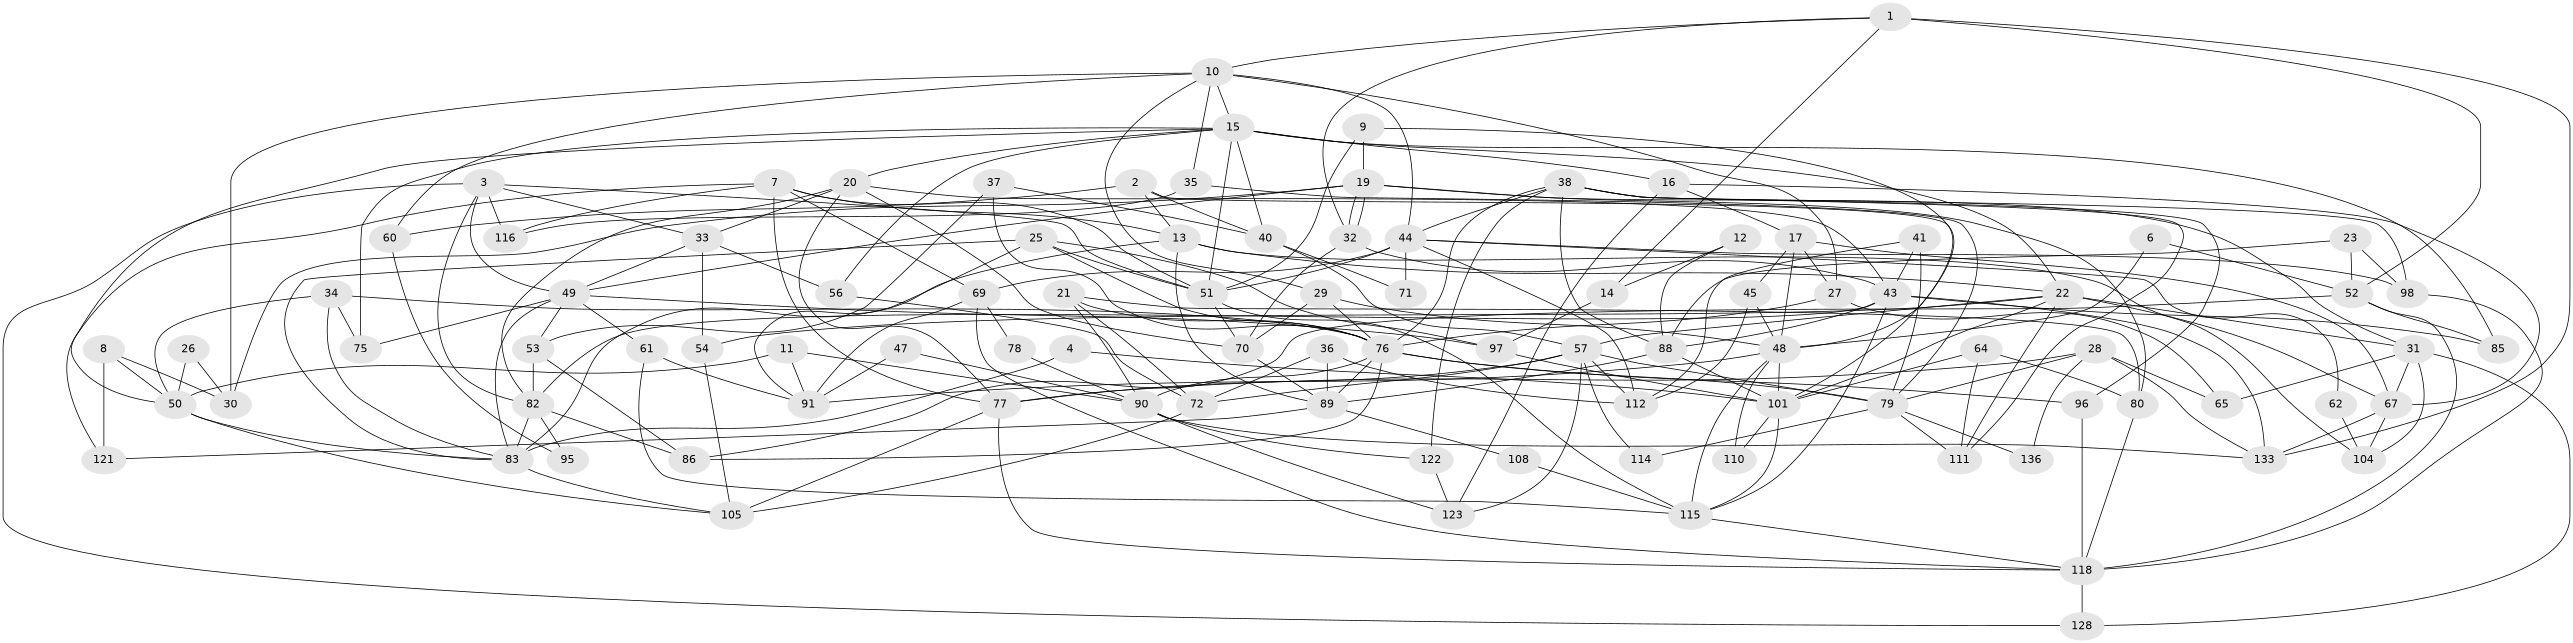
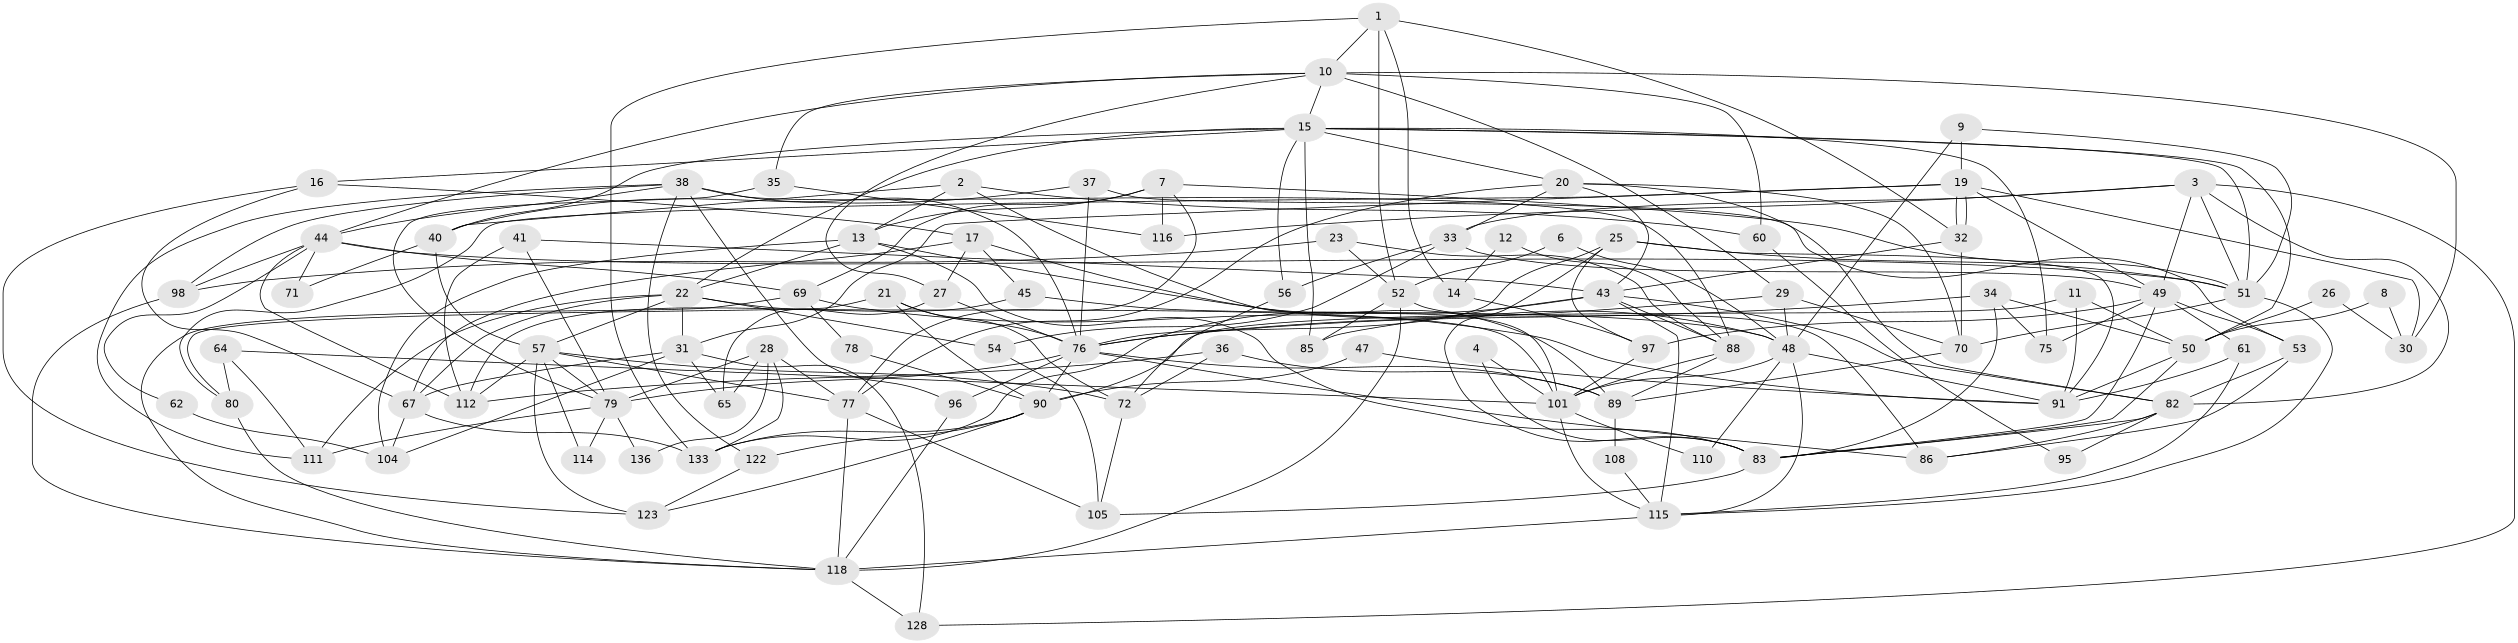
  graph {
    fontname="DejaVu Sans"
    node [color=gray90 fontname="DejaVu Sans" style=filled]
    edge [fontname="DejaVu Sans"]
    1 [super="+107"]
    10 [super="+59"]
    14
    32
    52 [super="+63"]
    133
    60
    30 [super="+58"]
    15 [super="+24"]
    27
    29
    35
    44 [super="+46"]
    97
    43 [super="+99"]
    70 [super="+120"]
    85
    86
    118 [super="+119"]
    13 [super="+94"]
    83 [super="+106"]
    22 [super="+96"]
    89
    104 [super="+117"]
    2
    40
    101 [super="+124"]
    57 [super="+100"]
    71
    95
    115 [super="+127"]
    110
    3 [super="+18"]
    33 [super="+137"]
    49 [super="+55"]
    51
    82 [super="+130"]
    116
    128
    56
    54
    75
    53
    61
    4 [super="+5"]
    26
    50 [super="+74"]
    105
    48 [super="+113"]
    91 [super="+134"]
    6
    7 [super="+81"]
    69 [super="+131"]
    77 [super="+125"]
-   121
    78
    8
    19 [super="+42"]
    31 [super="+68"]
    80 [super="+92"]
    9
    16
    20 [super="+66"]
    76 [super="+132"]
    65
    79 [super="+87"]
    98 [super="+126"]
    112
    62
    11
    90 [super="+103"]
    123
    122
    12
    n75 [label=88 super="+102"]
    67 [super="+109"]
    111
    108
    17 [super="+73"]
    72
    45
    47
    21 [super="+135"]
    n84 [label=96]
    114
    23
    25 [super="+129"]
    28
    136
    34 [super="+39"]
    36
    37
    38 [super="+88"]
    41
    64
    1 -- 10
    1 -- 14
    1 -- 32
    1 -- 52
    1 -- 133
    10 -- 60
    10 -- 30
    10 -- 15
    10 -- 27
    10 -- 29
    10 -- 35
    10 -- 44
    14 -- 97
    32 -- 43
    32 -- 70
    52 -- 85
    52 -- 86
    52 -- 118
    60 -- 95
    15 -- 85
    15 -- 22
    15 -- 40
    15 -- 51
    15 -- 56
    15 -- 75
    15 -- 50
    15 -- 16
    15 -- 20
    27 -- 76
    27 -- 65
    29 -- 70
    29 -- 48
    29 -- 76
    35 -- 116
    35 -- 79
    44 -- 71
    44 -- 51
    44 -- 69
    44 -- 98
    44 -- 112
    44 -- 62
    97 -- 101
    43 -- 133
    43 -- 85
    43 -- 115
    43 -- 82
    43 -- n75
    70 -- 89
    118 -- 128
    13 -- 83
    13 -- 22
    13 -- 89
    13 -- 104
    83 -- 105
    22 -- 101
    22 -- 57 [weight=2]
    22 -- 54
    22 -- 31
    22 -- 67
    22 -- 111
-   89 -- 121
    89 -- 108
    2 -- 60
    2 -- 13
    2 -- 40
    2 -- 101
    40 -- 57
    40 -- 71
    101 -- 115
    101 -- 110
    57 -- 77
    57 -- 79
    57 -- 112
    57 -- 123
    57 -- 72
    57 -- 114
    115 -- 118
    3 -- 33
    3 -- 49
    3 -- 51
    3 -- 82
    3 -- 116
    3 -- 128
    33 -- 49
    33 -- 56
    33 -- 54
    49 -- 97
    49 -- 83
    49 -- 75
    49 -- 53
    49 -- 61
    51 -- 70
    51 -- 115
    82 -- 86
    82 -- 83
    82 -- 95
    56 -- 72
    54 -- 105
    53 -- 86
    53 -- 82
    61 -- 115
    61 -- 91
    4 -- 83 [weight=3]
    4 -- 101
    26 -- 30
    26 -- 50
    50 -- 83
-   50 -- 105
+   50 -- 91
    48 -- 101
    48 -- 115
    48 -- 110
    48 -- 91
    6 -- 52 [weight=2]
    6 -- 48
    7 -- 13
    7 -- 51
    7 -- 116
    7 -- 69
    7 -- 77
-   7 -- 121
    69 -- 118
    69 -- 91
    69 -- 78
    77 -- 118
    77 -- 105
    78 -- 90
    8 -- 30
    8 -- 50
-   8 -- 121
    19 -- 32
    19 -- 32
    19 -- 30
    19 -- 49
    19 -- 31 [weight=2]
    19 -- 80
    31 -- 104
    31 -- 128
    31 -- 65
    31 -- 67
    80 -- 118
    9 -- 51
    9 -- 48
    9 -- 19
    16 -- 123
    16 -- 67
    16 -- 17
    20 -- 43
    20 -- 70
    20 -- 33
    20 -- 82
    20 -- 77
    76 -- 86
    76 -- 89
    76 -- 79
    76 -- 90
    76 -- n84
    79 -- 111
    79 -- 114
    79 -- 136
    98 -- 118
    62 -- 104
    11 -- 50
    11 -- 91
    11 -- 90
    90 -- 133
    90 -- 123
    90 -- 122
    122 -- 123
    12 -- 14
    12 -- n75
    n75 -- 89
    n75 -- 101
    67 -- 133
    67 -- 104
    108 -- 115
    17 -- 27
    17 -- 48
    17 -- 67
    17 -- 45
    72 -- 105
    45 -- 48
    45 -- 112
    47 -- 91
    47 -- 90
    21 -- 80
    21 -- 76
    21 -- 90
    21 -- 72
    n84 -- 118
    23 -- 52
    23 -- 98
    23 -- n75
    25 -- 97
    25 -- 83
    25 -- 51
    25 -- 91
    25 -- 76
    28 -- 133
    28 -- 77
    28 -- 65
    28 -- 79
    28 -- 136
    34 -- 83
    34 -- 75
    34 -- 50
    34 -- 76
    36 -- 89
    36 -- 112
    36 -- 72
    37 -- 40
    37 -- 53
    37 -- 76
    38 -- 44
    38 -- 76
    38 -- 98
    38 -- 122
    38 -- n75
    38 -- 111
    38 -- n84
    41 -- 43
    41 -- 79
    41 -- 112
    64 -- 101
    64 -- 80
    64 -- 111
  }
